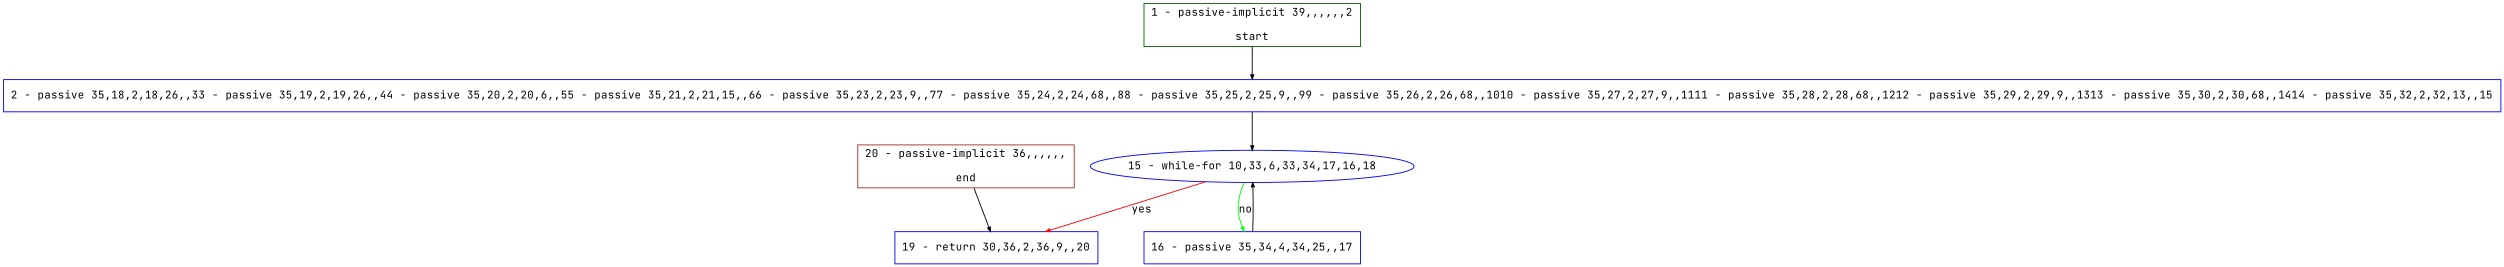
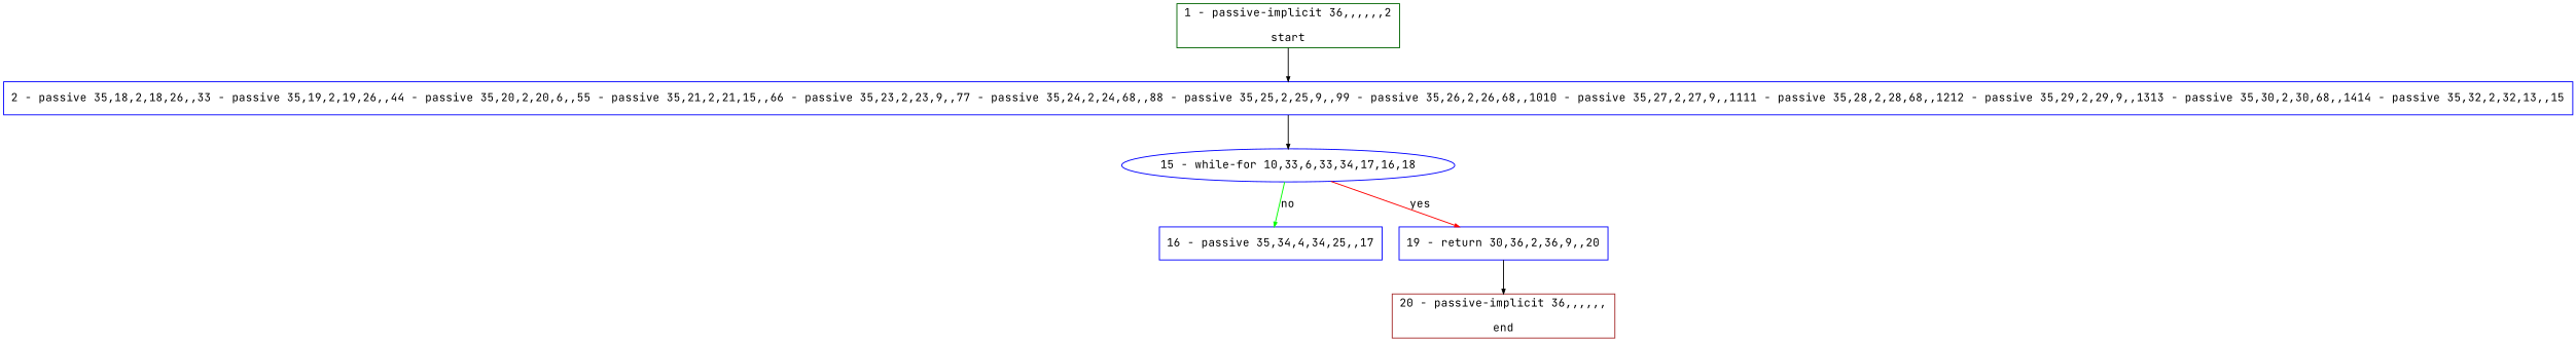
  digraph {
    bgcolor=white
    compound=true
    fillcolor="#FFFFCC"
    fontname="JetBrains Mono"
    fontsize=12
    pack=true
    packmode=clust
    style="rounded,filled"
    node [color="#0000ff" compound=true fillcolor="#ffffff" fixedsize=false fontname="JetBrains Mono" fontsize=12 node_initialized=no shape=box style=filled]
    edge [arrowhead=normal arrowsize=0.5 arrowtail=none color="#000000" compound=true dir=forward fontcolor=black fontname="JetBrains Mono" fontsize=12]
    n1 [label="2 - passive 35,18,2,18,26,,33 - passive 35,19,2,19,26,,44 - passive 35,20,2,20,6,,55 - passive 35,21,2,21,15,,66 - passive 35,23,2,23,9,,77 - passive 35,24,2,24,68,,88 - passive 35,25,2,25,9,,99 - passive 35,26,2,26,68,,1010 - passive 35,27,2,27,9,,1111 - passive 35,28,2,28,68,,1212 - passive 35,29,2,29,9,,1313 - passive 35,30,2,30,68,,1414 - passive 35,32,2,32,13,,15"]
    n2 [label="15 - while-for 10,33,6,33,34,17,16,18" shape=oval]
    n3 [label="16 - passive 35,34,4,34,25,,17"]
    n4 [label="19 - return 30,36,2,36,9,,20"]
-   n5 [color="#006400" label="1 - passive-implicit 39,,,,,,2\n\nstart"]
+   n5 [color="#006400" label="1 - passive-implicit 36,,,,,,2\n\nstart"]
    n6 [color="#a52a2a" label="20 - passive-implicit 36,,,,,,\n\nend"]
    n1 -> n2
    n2 -> n3 [color="#00ff00" label=no]
    n2 -> n4 [color="#ff0000" label=yes]
-   n3 -> n2
-   n6 -> n4
+   n4 -> n6
    n5 -> n1
  }
